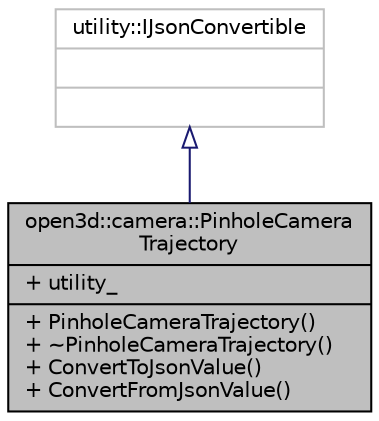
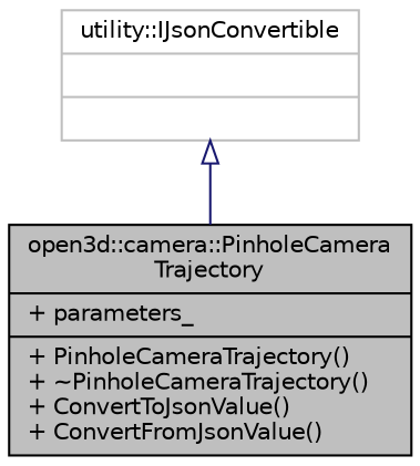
  digraph {
    node [fontname=Helvetica fontsize=10 shape=record]
-   n1 [color=black fillcolor=grey75 fontcolor=black height=0.2 label="{open3d::camera::PinholeCamera\lTrajectory\n|+ utility_\l|+ PinholeCameraTrajectory()\l+ ~PinholeCameraTrajectory()\l+ ConvertToJsonValue()\l+ ConvertFromJsonValue()\l}" style=filled width=0.4]
+   n1 [color=black fillcolor=grey75 fontcolor=black height=0.2 label="{open3d::camera::PinholeCamera\lTrajectory\n|+ parameters_\l|+ PinholeCameraTrajectory()\l+ ~PinholeCameraTrajectory()\l+ ConvertToJsonValue()\l+ ConvertFromJsonValue()\l}" style=filled width=0.4]
    n2 [color=grey75 height=0.2 label="{utility::IJsonConvertible\n||}" width=0.4]
    n2 -> n1 [arrowtail=onormal color=midnightblue dir=back fontname=Helvetica fontsize=10 labelfontname=Helvetica labelfontsize=10 style=solid]
  }
